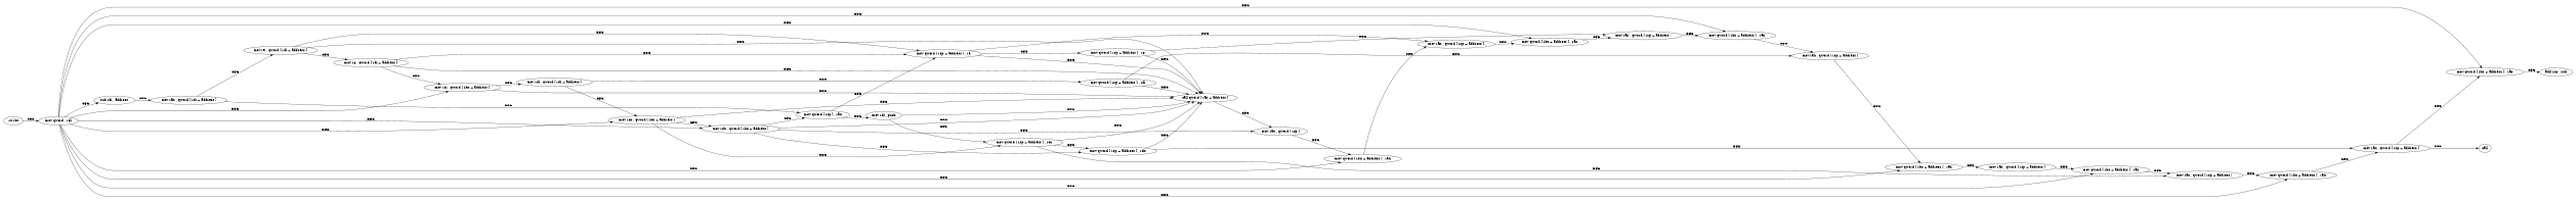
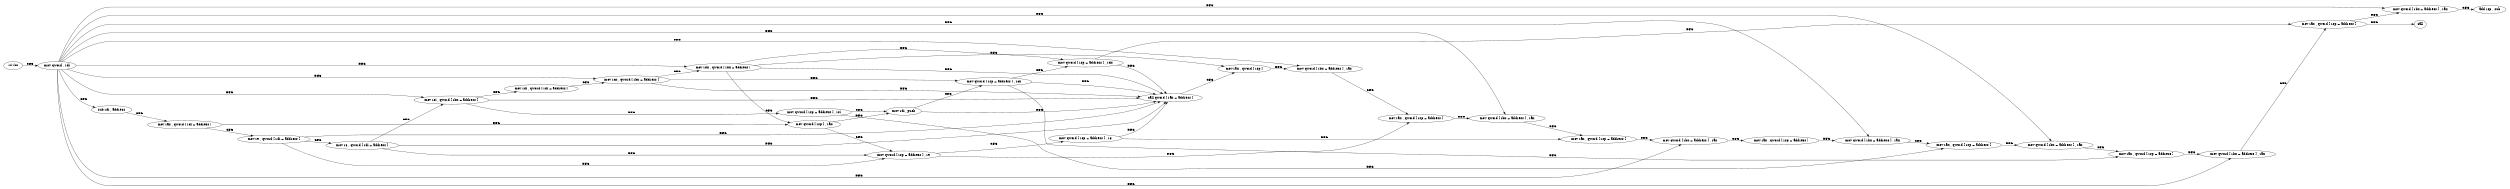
  digraph {
    rankdir=LR
    n1 [label="rsi rbx"]
    n2 [label="mov qword , rdi"]
    n3 [label="sub rdi , address"]
    n4 [label="mov rsi , qword [ rbx + address ]"]
    n5 [label="mov rcx , qword [ rbx + address ]"]
    n6 [label="mov rdx , qword [ rbx + address ]"]
    n7 [label="mov qword [ rbx + address ] , rax"]
    n8 [label="mov qword [ rbx + address ] , rax"]
    n9 [label="mov qword [ rbx + address ] , rax"]
    n10 [label="mov qword [ rbx + address ] , rax"]
    n11 [label="mov qword [ rbx + address ] , rax"]
    n12 [label="mov qword [ rbx + address ] , rax"]
    n13 [label="mov qword [ rbx + address ] , rax"]
    n14 [label="mov rax , qword [ rdi + address ]"]
    n15 [label="call qword [ rax + address ]"]
    n16 [label="mov rdi , qword [ rdi + address ]"]
+   n17 [label="mov qword [ rsp + address ] , rsi"]
    n18 [label="mov qword [ rsp + address ] , rcx"]
    n19 [label="mov qword [ rsp ] , rax"]
    n20 [label="mov qword [ rsp + address ] , rdx"]
    n21 [label="mov rax , qword [ rsp ]"]
    n22 [label="mov rax , qword [ rsp + address ]"]
    n23 [label="mov rax , qword [ rsp + address ]"]
    n24 [label="mov rax , qword [ rsp + address ]"]
    n25 [label="mov rax , qword [ rsp + address ]"]
    n26 [label="mov rax , qword [ rsp + address ]"]
    n27 [label="mov rax , qword [ rsp + address ]"]
    n28 [label="add rsp , sub"]
    n29 [label="mov r9 , qword [ rdi + address ]"]
    n30 [label="mov r8 , qword [ rdi + address ]"]
    n31 [label="mov qword [ rsp + address ] , r9"]
    n32 [label="mov rdi , push"]
    n33 [label="mov qword [ rsp + address ] , r8"]
-   n34 [label="mov qword [ rsp + address ] , rdi"]
    n35 [label=call]
    n1 -> n2 [label=CFG]
    n2 -> n3 [label=CFG]
    n2 -> n4 [label=DFG]
    n2 -> n5 [label=DFG]
    n2 -> n6 [label=DFG]
    n2 -> n7 [label=DFG]
    n2 -> n8 [label=DFG]
    n2 -> n9 [label=DFG]
    n2 -> n10 [label=DFG]
    n2 -> n11 [label=DFG]
    n2 -> n12 [label=DFG]
    n2 -> n13 [label=DFG]
    n3 -> n14 [label=CFG]
    n4 -> n15 [label=DFG]
    n4 -> n16 [label=CFG]
+   n4 -> n17 [label=DFG]
    n5 -> n6 [label=CFG]
    n5 -> n15 [label=DFG]
    n5 -> n18 [label=DFG]
    n6 -> n15 [label=DFG]
    n6 -> n19 [label=CFG]
    n6 -> n20 [label=DFG]
    n6 -> n21 [label=DFG]
    n7 -> n22 [label=CFG]
    n8 -> n23 [label=CFG]
    n9 -> n24 [label=CFG]
    n10 -> n25 [label=CFG]
    n11 -> n26 [label=CFG]
    n12 -> n27 [label=CFG]
    n13 -> n28 [label=CFG]
    n14 -> n19 [label=DFG]
    n14 -> n29 [label=CFG]
    n15 -> n21 [label=CFG]
    n16 -> n5 [label=CFG]
-   n16 -> n34 [label=DFG]
+   n17 -> n25 [label=DFG]
+   n17 -> n32 [label=CFG]
    n18 -> n15 [label=DFG]
    n18 -> n20 [label=CFG]
    n18 -> n26 [label=DFG]
    n19 -> n31 [label=CFG]
    n19 -> n32 [label=DFG]
    n20 -> n15 [label=DFG]
    n20 -> n27 [label=DFG]
    n21 -> n7 [label=DFG]
    n22 -> n8 [label=DFG]
    n23 -> n9 [label=DFG]
    n24 -> n10 [label=DFG]
    n25 -> n11 [label=DFG]
    n26 -> n12 [label=DFG]
    n27 -> n13 [label=DFG]
    n27 -> n35 [label=DFG]
    n29 -> n15 [label=DFG]
    n29 -> n30 [label=CFG]
    n29 -> n31 [label=DFG]
    n30 -> n4 [label=CFG]
    n30 -> n15 [label=DFG]
    n30 -> n31 [label=DFG]
-   n31 -> n15 [label=DFG]
    n31 -> n22 [label=DFG]
    n31 -> n33 [label=CFG]
    n32 -> n15 [label=DFG]
    n32 -> n18 [label=CFG]
    n33 -> n15 [label=DFG]
    n33 -> n23 [label=DFG]
-   n34 -> n15 [label=DFG]
-   n34 -> n24 [label=DFG]
  }
